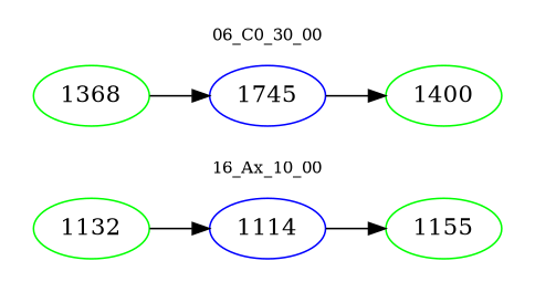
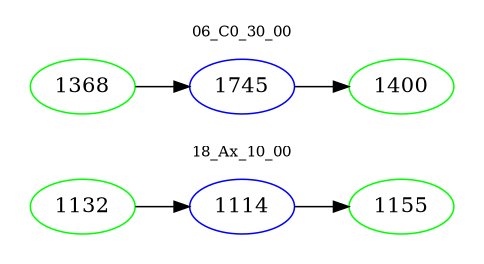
  digraph {
    rankdir=LR
    node [color=green]
    edge [color=black]
    n1 [label=1132]
    n2 [color=blue label=1114]
    n3 [label=1155]
    n4 [label=1368]
    n5 [color=blue label=1745]
    n6 [label=1400]
    subgraph cluster_1 {
      color=white
      fontsize=10
-     label="16_Ax_10_00"
+     label="18_Ax_10_00"
      n1
      n2
      n3
    }
    subgraph cluster_2 {
      color=white
      fontsize=10
      label="06_C0_30_00"
      n4
      n5
      n6
    }
    n1 -> n2
    n2 -> n3
    n4 -> n5
    n5 -> n6
  }
